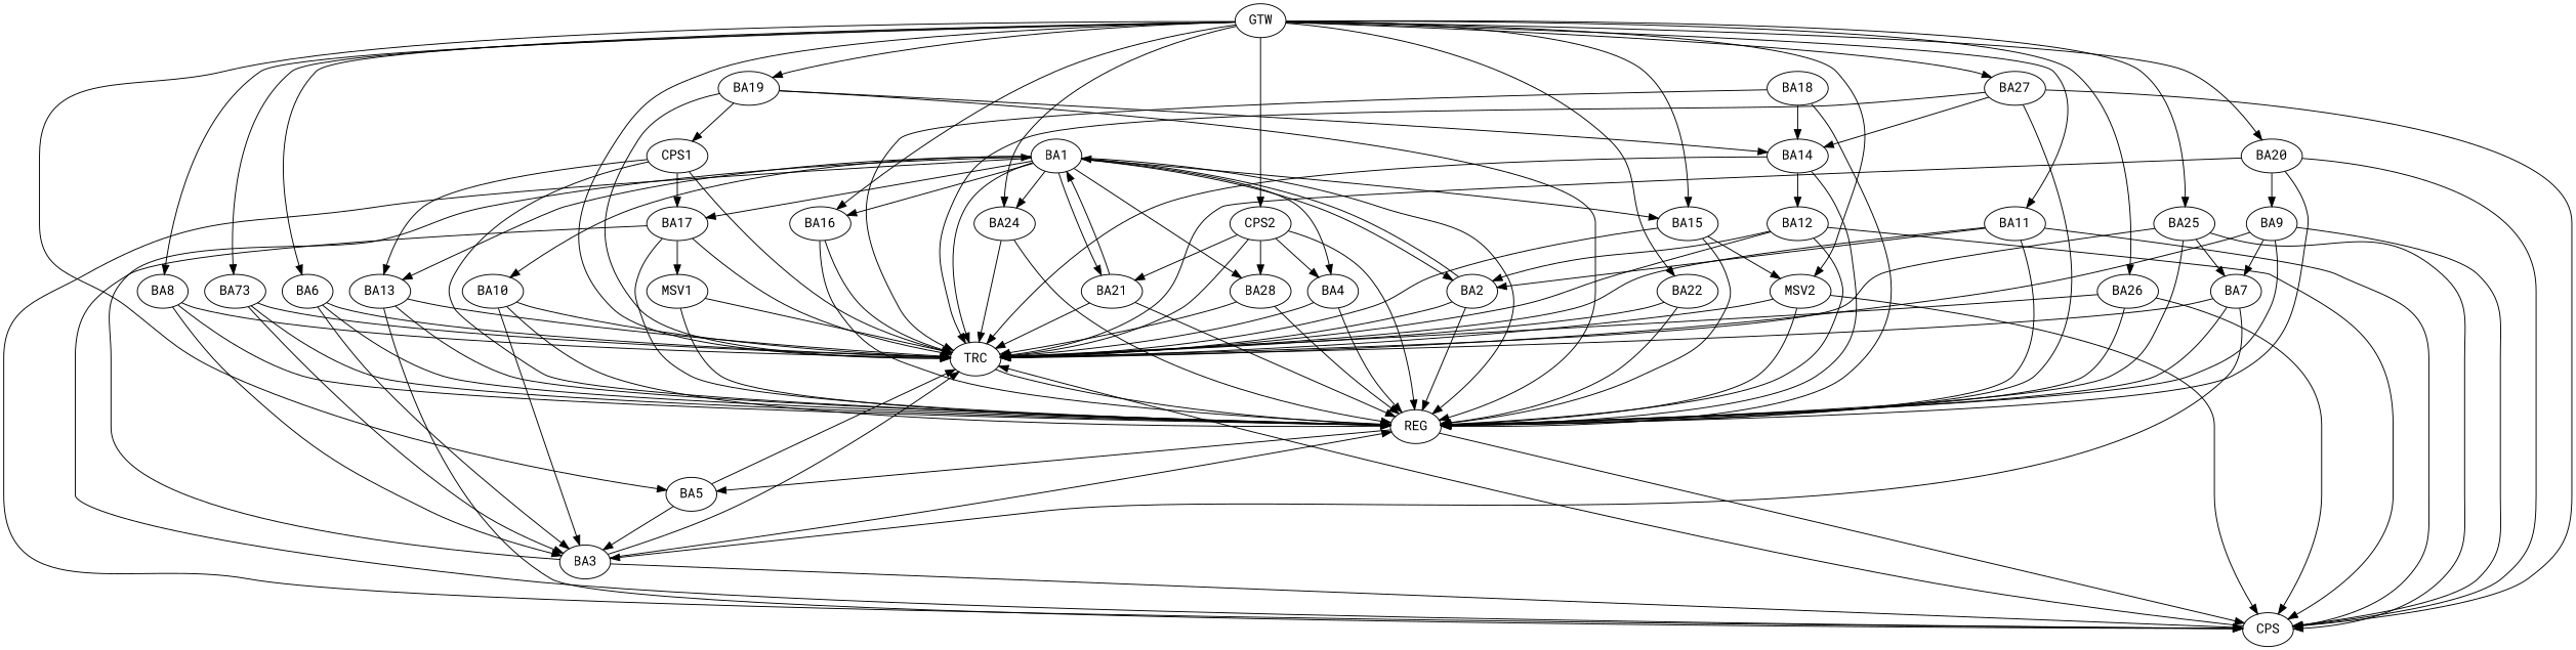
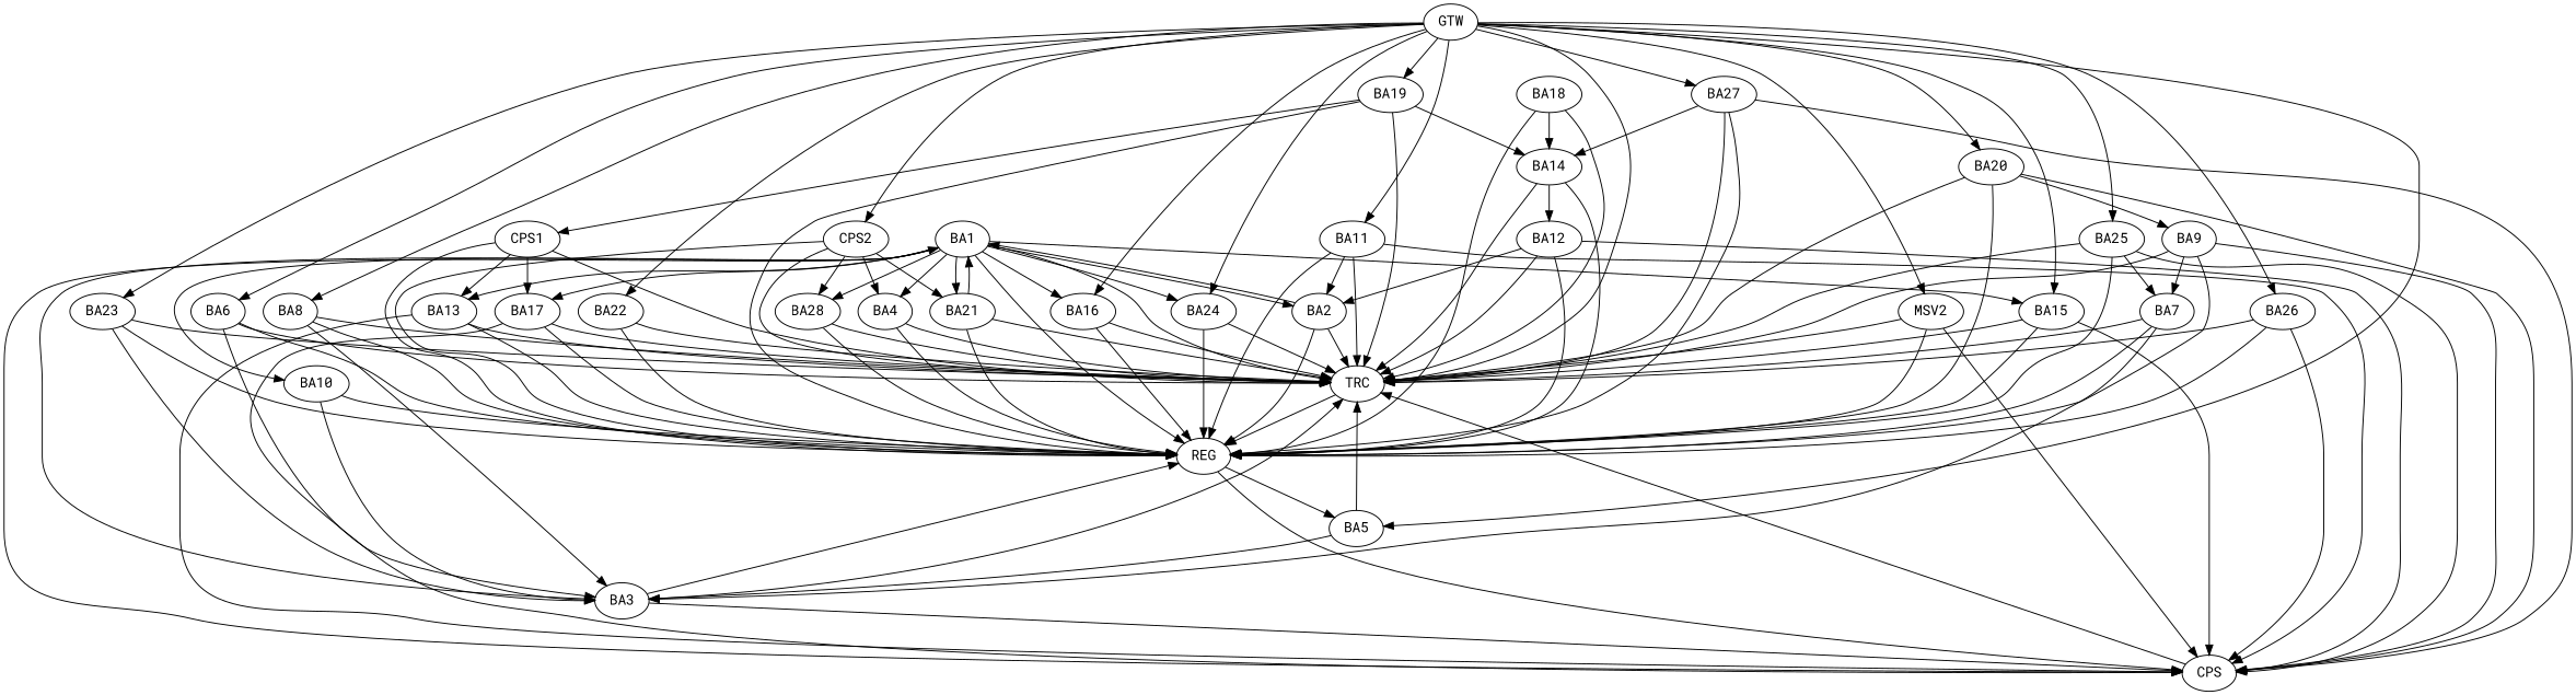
  strict digraph {
    fontname="Roboto Mono"
    node [fontname="Roboto Mono"]
    edge [fontname="Roboto Mono"]
    n1 [label=BA1]
    n2 [label=BA2]
    n3 [label=BA4]
    n4 [label=BA10]
    n5 [label=BA13]
    n6 [label=BA15]
    n7 [label=BA16]
    n8 [label=BA17]
    n9 [label=BA21]
    n10 [label=BA24]
    n11 [label=BA28]
    n12 [label=REG]
    n13 [label=CPS]
    n14 [label=TRC]
    n15 [label=BA3]
-   n16 [label=MSV1]
    n17 [label=BA5]
    n18 [label=BA6]
    n19 [label=BA7]
    n20 [label=BA8]
    n21 [label=BA9]
    n22 [label=BA11]
    n23 [label=BA12]
    n24 [label=BA14]
    n25 [label=BA18]
    n26 [label=BA19]
    n27 [label=CPS1]
    n28 [label=BA20]
    n29 [label=BA22]
-   n30 [label=BA73]
+   n30 [label=BA23]
    n31 [label=BA25]
    n32 [label=BA26]
    n33 [label=BA27]
    n34 [label=CPS2]
    n35 [label=GTW]
    n36 [label=MSV2]
    n1 -> n2
    n1 -> n3
    n1 -> n4
    n1 -> n5
    n1 -> n6
    n1 -> n7
    n1 -> n8
    n1 -> n9
    n1 -> n10
    n1 -> n11
    n1 -> n12
    n1 -> n13
    n1 -> n14
    n2 -> n1
    n2 -> n12
    n2 -> n14
    n3 -> n12
    n3 -> n14
    n4 -> n12
-   n4 -> n14
    n4 -> n15
    n5 -> n12
    n5 -> n13
    n5 -> n14
    n6 -> n12
-   n6 -> n36
+   n6 -> n13
    n6 -> n14
    n7 -> n12
    n7 -> n14
    n8 -> n12
    n8 -> n13
    n8 -> n14
-   n8 -> n16
    n9 -> n1
    n9 -> n12
    n9 -> n14
    n10 -> n12
    n10 -> n14
    n11 -> n12
    n11 -> n14
    n12 -> n13
    n12 -> n17
    n13 -> n14
    n14 -> n12
    n15 -> n1
    n15 -> n12
    n15 -> n13
    n15 -> n14
-   n16 -> n12
-   n16 -> n14
    n17 -> n14
    n17 -> n15
    n18 -> n12
    n18 -> n14
    n18 -> n15
    n19 -> n12
    n19 -> n14
    n19 -> n15
    n20 -> n12
    n20 -> n14
    n20 -> n15
    n21 -> n12
    n21 -> n13
    n21 -> n14
    n21 -> n19
    n22 -> n2
    n22 -> n12
    n22 -> n13
    n22 -> n14
    n23 -> n2
    n23 -> n12
    n23 -> n13
    n23 -> n14
    n24 -> n12
    n24 -> n14
    n24 -> n23
    n25 -> n12
    n25 -> n14
    n25 -> n24
    n26 -> n12
    n26 -> n14
    n26 -> n24
    n26 -> n27
    n27 -> n5
    n27 -> n8
    n27 -> n12
    n27 -> n14
    n28 -> n12
    n28 -> n13
    n28 -> n14
    n28 -> n21
    n29 -> n12
    n29 -> n14
    n30 -> n12
    n30 -> n14
    n30 -> n15
    n31 -> n12
    n31 -> n13
    n31 -> n14
    n31 -> n19
    n32 -> n12
    n32 -> n13
    n32 -> n14
    n33 -> n12
    n33 -> n13
    n33 -> n14
    n33 -> n24
    n34 -> n3
    n34 -> n9
    n34 -> n11
    n34 -> n12
    n34 -> n14
    n35 -> n6
    n35 -> n7
    n35 -> n10
    n35 -> n14
    n35 -> n17
    n35 -> n18
    n35 -> n20
    n35 -> n22
    n35 -> n26
    n35 -> n28
    n35 -> n29
    n35 -> n30
    n35 -> n31
    n35 -> n32
    n35 -> n33
    n35 -> n34
    n35 -> n36
    n36 -> n12
    n36 -> n13
    n36 -> n14
  }
